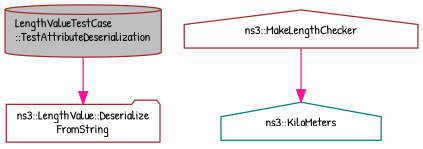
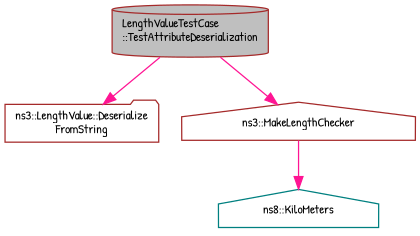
  digraph {
    fontname="Patrick Hand"
    rankdir=TB
    node [color=brown fillcolor=white fontname="Patrick Hand" fontsize=10 shape=house style=filled]
    edge [color=deeppink fontname="Patrick Hand" fontsize=10 labelfontname=Helvetica labelfontsize=10 style=solid]
    n1 [fillcolor=grey75 fontcolor=black height=0.2 label="LengthValueTestCase\l::TestAttributeDeserialization" shape=cylinder width=0.4]
    n2 [height=0.2 label="ns3::LengthValue::Deserialize\lFromString" shape=folder width=0.4]
    n3 [height=0.2 label="ns3::MakeLengthChecker" width=0.4]
-   n4 [color=teal height=0.2 label="ns3::KiloMeters" width=0.4]
+   n4 [color=teal height=0.2 label="ns8::KiloMeters" width=0.4]
    n1 -> n2
+   n1 -> n3
    n3 -> n4
  }
